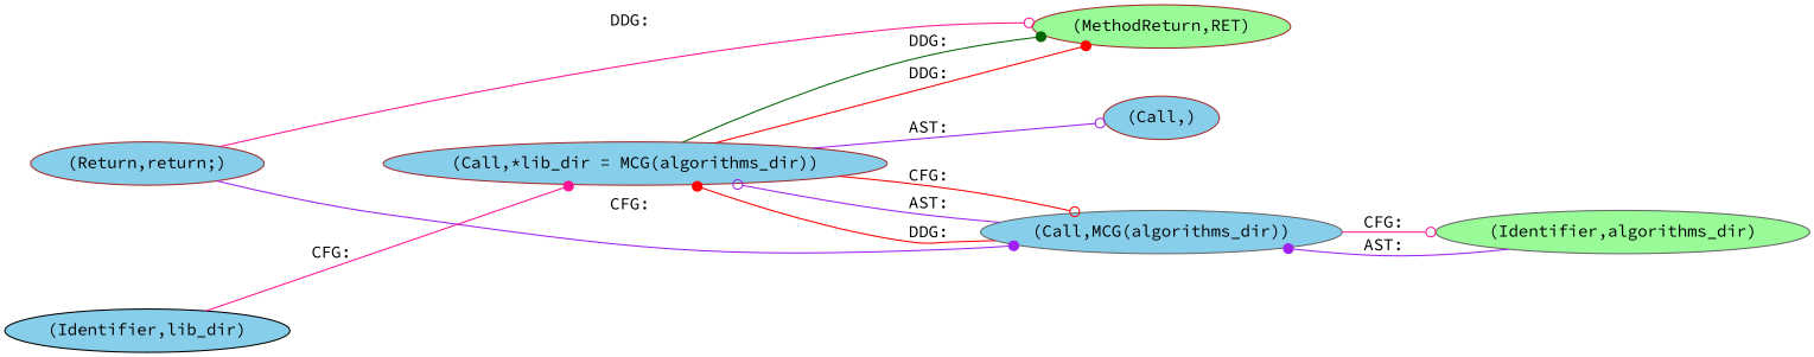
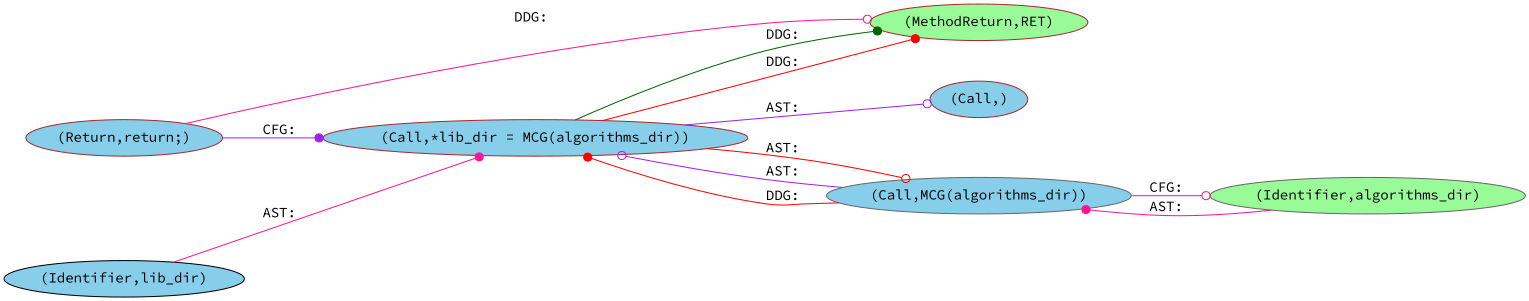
  digraph {
    fontname="Source Code Pro"
    rankdir=LR
    node [color=brown fillcolor=skyblue fontname="Source Code Pro" style=filled]
    edge [arrowhead=dot color=deeppink fontname="Source Code Pro"]
    n1 [label="(Call,*lib_dir = MCG(algorithms_dir))"]
    n2 [color=gray40 label="(Call,MCG(algorithms_dir))"]
    n3 [fillcolor=palegreen label="(MethodReturn,RET)"]
    n4 [label="(Call,)"]
    n5 [color=gray40 fillcolor=palegreen label="(Identifier,algorithms_dir)"]
    n6 [label="(Return,return;)"]
    n7 [color=black label="(Identifier,lib_dir)"]
-   n1 -> n2 [arrowhead=odot color=red label="CFG: "]
+   n1 -> n2 [arrowhead=odot color=red label="AST: "]
    n1 -> n3 [color=red label="DDG: "]
    n1 -> n3 [color=darkgreen label="DDG: "]
    n1 -> n4 [arrowhead=odot color=purple label="AST: "]
    n2 -> n1 [arrowhead=odot color=purple label="AST: "]
    n2 -> n1 [color=red label="DDG: "]
    n2 -> n5 [arrowhead=odot label="CFG: "]
-   n5 -> n2 [color=purple label="AST: "]
-   n6 -> n2 [color=purple label="CFG: "]
+   n5 -> n2 [label="AST: "]
+   n6 -> n1 [color=purple label="CFG: "]
    n6 -> n3 [arrowhead=odot label="DDG: "]
-   n7 -> n1 [label="CFG: "]
+   n7 -> n1 [label="AST: "]
  }
